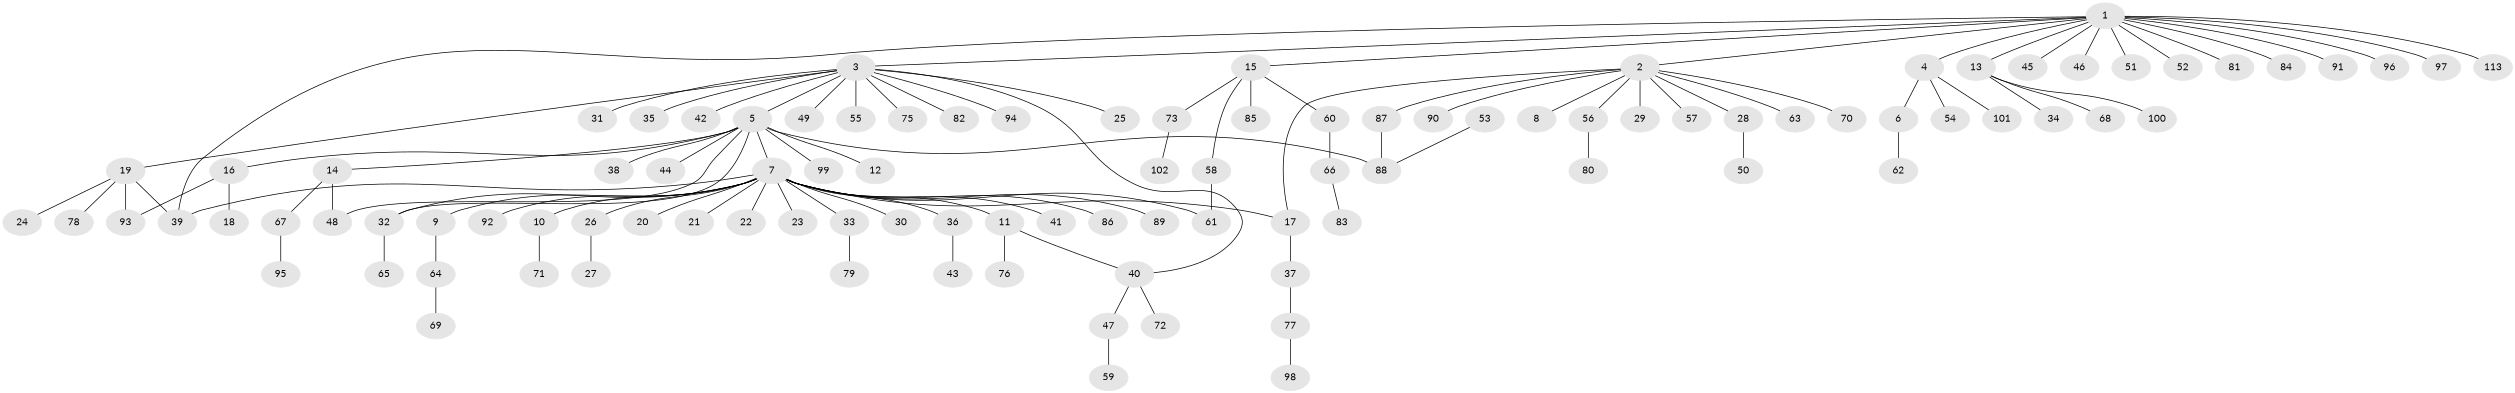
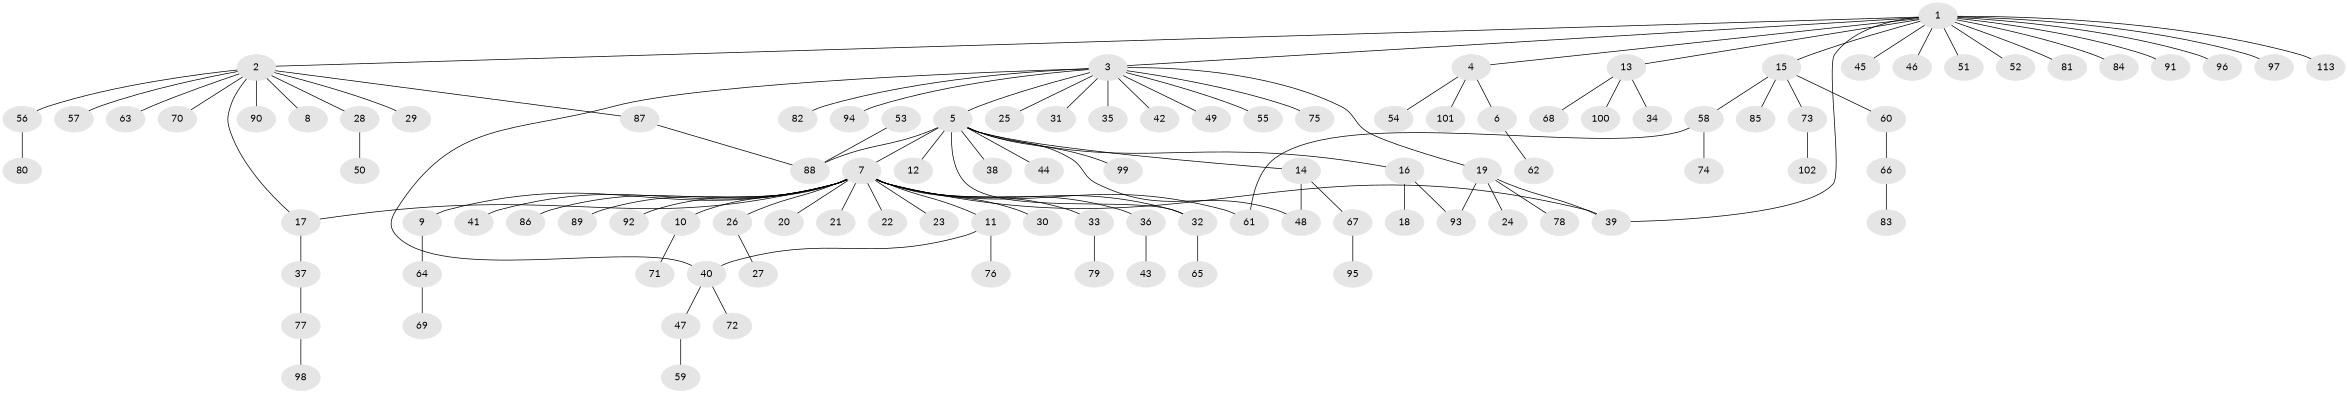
  graph {
    fontname=Lato
    node [color=gray90 fontname=Lato style=filled]
    edge [fontname=Lato]
    1
    2
    3
    4
    13
    15
    39
    45
    46
    51
    52
    81
    84
    91
    96
    97
    n17 [label=113]
    8
    17
    28
    29
    56
    57
    63
    70
    87
    90
    5
    19
    25
    31
    35
    40
    42
    49
    55
    75
    82
    94
    6
    54
    101
    34
    68
    100
    58
    60
    73
    85
    37
    50
    80
    88
    7
    12
    14
    16
    32
    38
    44
    48
    99
    93
    24
    78
    47
    72
    62
    9
    10
    11
    20
    21
    22
    23
    26
    30
    33
    36
    41
    61
    86
    89
    92
    67
    18
    65
    64
    71
    76
    27
    79
    43
    53
    69
    95
+   74
    66
    102
    77
    98
    59
    83
    1 -- 2
    1 -- 3
    1 -- 4
    1 -- 13
    1 -- 15
    1 -- 39
    1 -- 45
    1 -- 46
    1 -- 51
    1 -- 52
    1 -- 81
    1 -- 84
    1 -- 91
    1 -- 96
    1 -- 97
    1 -- n17
    2 -- 8
    2 -- 17
    2 -- 28
    2 -- 29
    2 -- 56
    2 -- 57
    2 -- 63
    2 -- 70
    2 -- 87
    2 -- 90
    3 -- 5
    3 -- 19
    3 -- 25
    3 -- 31
    3 -- 35
    3 -- 40
    3 -- 42
    3 -- 49
    3 -- 55
    3 -- 75
    3 -- 82
    3 -- 94
    4 -- 6
    4 -- 54
    4 -- 101
    13 -- 34
    13 -- 68
    13 -- 100
    15 -- 58
    15 -- 60
    15 -- 73
    15 -- 85
    17 -- 37
    28 -- 50
    56 -- 80
    87 -- 88
    5 -- 88
    5 -- 7
    5 -- 12
    5 -- 14
    5 -- 16
    5 -- 32
    5 -- 38
    5 -- 44
    5 -- 48
    5 -- 99
    19 -- 39
    19 -- 93
    19 -- 24
    19 -- 78
    40 -- 47
    40 -- 72
    6 -- 62
    58 -- 61
+   58 -- 74
    60 -- 66
    73 -- 102
    37 -- 77
    7 -- 39
    7 -- 17
    7 -- 32
    7 -- 9
    7 -- 10
    7 -- 11
    7 -- 20
    7 -- 21
    7 -- 22
    7 -- 23
    7 -- 26
    7 -- 30
    7 -- 33
    7 -- 36
    7 -- 41
    7 -- 61
    7 -- 86
    7 -- 89
    7 -- 92
    14 -- 48
    14 -- 67
    16 -- 93
    16 -- 18
    32 -- 65
    47 -- 59
    9 -- 64
    10 -- 71
    11 -- 40
    11 -- 76
    26 -- 27
    33 -- 79
    36 -- 43
    67 -- 95
    64 -- 69
    53 -- 88
    66 -- 83
    77 -- 98
  }
